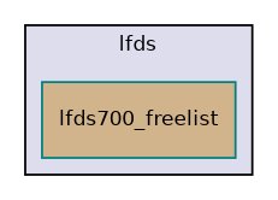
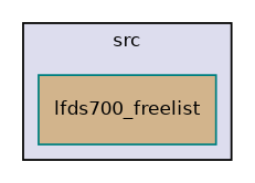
  digraph {
    compound=true
    n1 [fillcolor=tan fontname=Helvetica fontsize=10 label=lfds700_freelist pencolor=black shape=box style=filled color=teal]
    subgraph cluster_1 {
      bgcolor="#ddddee"
      fontname=Helvetica
      fontsize=10
-     label=lfds
+     label=src
      pencolor=black
      n1
    }
  }
